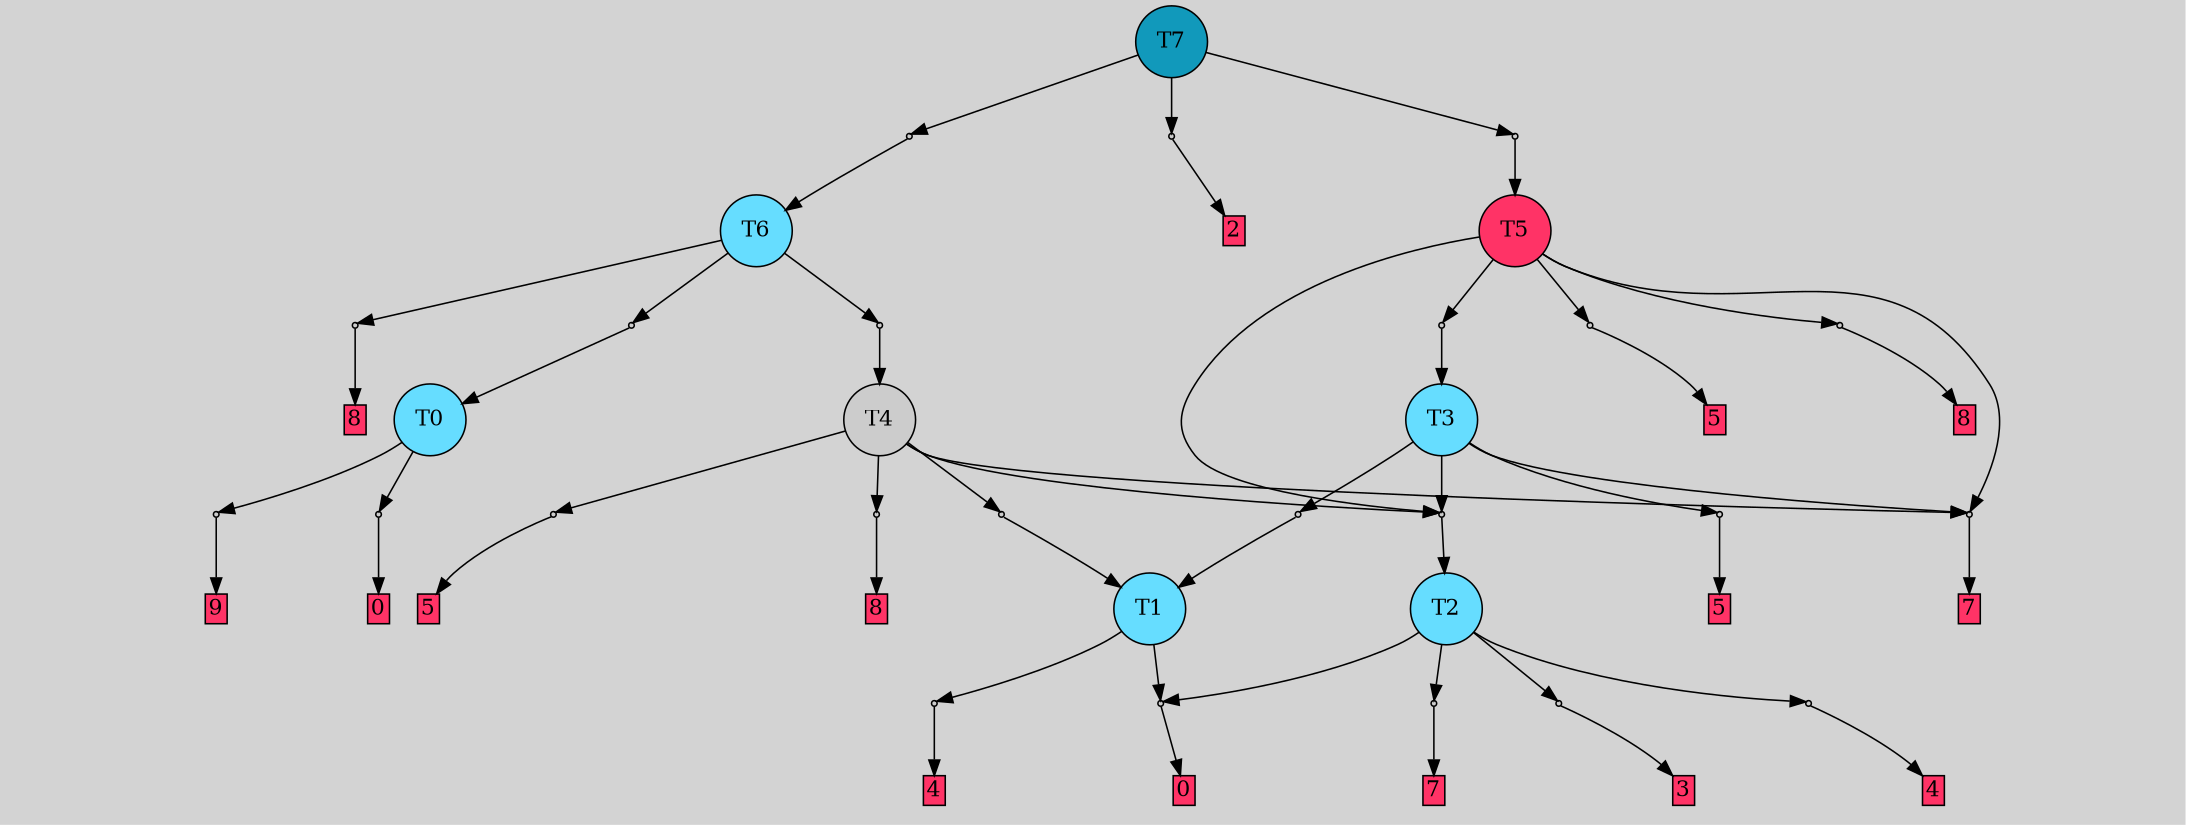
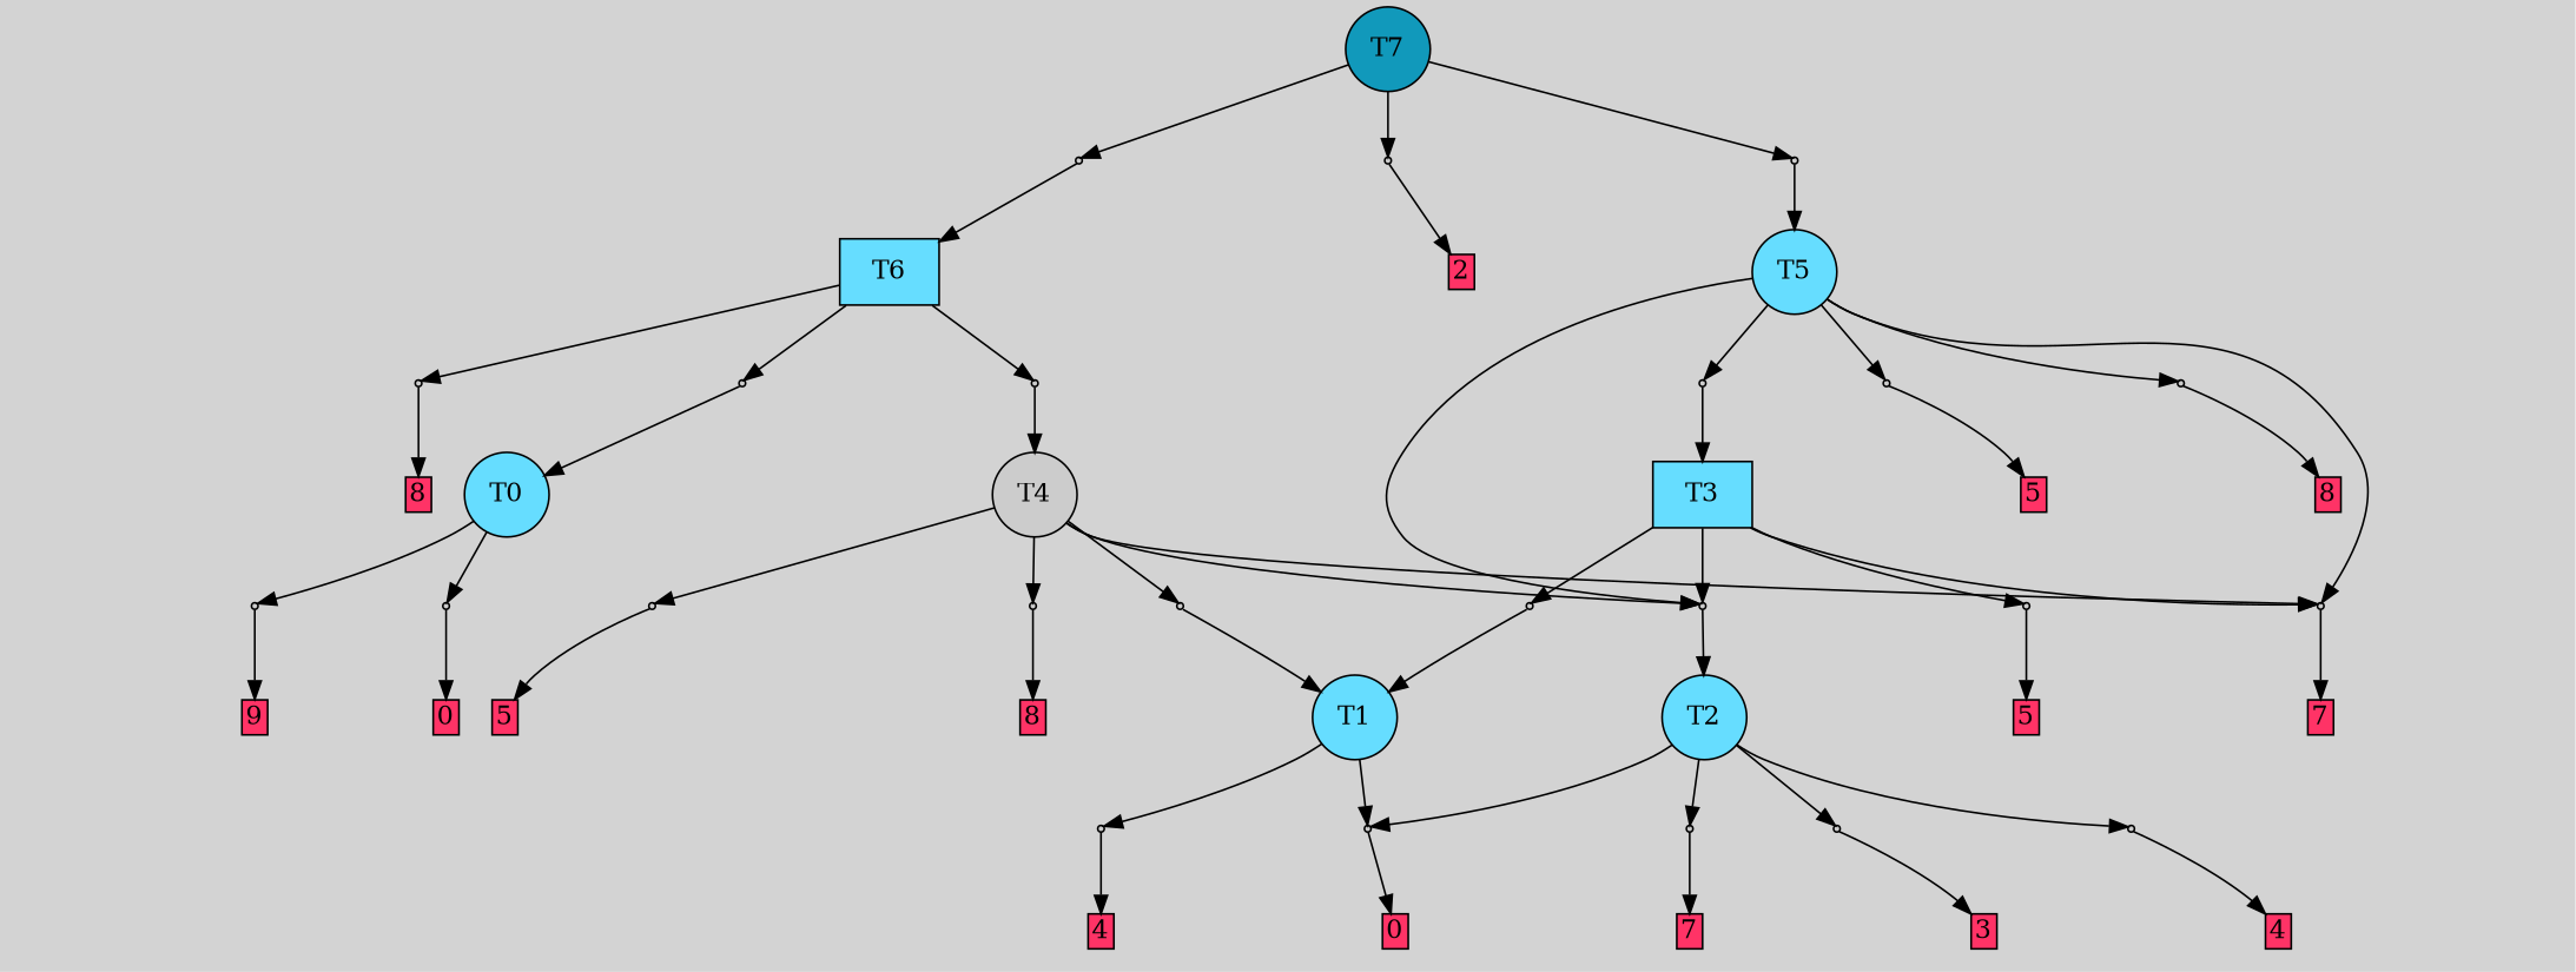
  digraph {
    bgcolor=lightgray
    node [fillcolor="#cccccc" shape=box style=filled]
    T7 [fillcolor="#1199bb" shape=circle]
    P20 [shape=point]
    P21 [shape=point]
    P22 [shape=point]
    T0 [fillcolor="#66ddff" shape=circle]
    P0 [shape=point]
    P1 [shape=point]
    I0 [style=invis fillcolor=""]
    n9 [fillcolor="#ff3366" height=0 label=0 margin=0.03 width=0]
    n10 [label="5|0&4|1#3|0&#92;n" style=invis fillcolor=""]
    n11 [fillcolor="#ff3366" height=0 label=9 margin=0.03 width=0]
    T1 [fillcolor="#66ddff" shape=circle]
    P2 [shape=point]
    P3 [shape=point]
    n15 [label="2|0&4|6#1|3&#92;n" style=invis fillcolor=""]
    n16 [fillcolor="#ff3366" height=0 label=4 margin=0.03 width=0]
    n17 [label="1|0&1|6#4|0&#92;n" style=invis fillcolor=""]
    n18 [fillcolor="#ff3366" height=0 label=0 margin=0.03 width=0]
    T2 [fillcolor="#66ddff" shape=circle]
    P4 [shape=point]
    P5 [shape=point]
    P6 [shape=point]
    n23 [label="2|0&4|6#1|3&#92;n" style=invis fillcolor=""]
    n24 [fillcolor="#ff3366" height=0 label=4 margin=0.03 width=0]
    n25 [label="8|0&3|4#1|7&#92;n" style=invis fillcolor=""]
    n26 [fillcolor="#ff3366" height=0 label=7 margin=0.03 width=0]
    n27 [label="3|0&3|2#0|3&#92;n" style=invis fillcolor=""]
    n28 [fillcolor="#ff3366" height=0 label=3 margin=0.03 width=0]
-   T3 [fillcolor="#66ddff" shape=circle]
+   T3 [fillcolor="#66ddff"]
    P7 [shape=point]
    P8 [shape=point]
    P9 [shape=point]
    P10 [shape=point]
    n34 [label="1|0&3|4#4|0&#92;n" style=invis fillcolor=""]
    n35 [fillcolor="#ff3366" height=0 label=7 margin=0.03 width=0]
    n36 [label="1|0&3|3#4|0&#92;n" style=invis fillcolor=""]
    n37 [label="2|0&1|3#3|3&#92;n" style=invis fillcolor=""]
    n38 [label="2|0&3|2#4|0&#92;n" style=invis fillcolor=""]
    n39 [fillcolor="#ff3366" height=0 label=5 margin=0.03 width=0]
    T4 [shape=circle]
    P11 [shape=point]
    P12 [shape=point]
    P13 [shape=point]
    n44 [label="1|0&1|0#1|3&#92;n" style=invis fillcolor=""]
    n45 [fillcolor="#ff3366" height=0 label=8 margin=0.03 width=0]
    n46 [label="1|0&3|5#4|0&#92;n" style=invis fillcolor=""]
    n47 [label="2|0&3|2#4|6&#92;n" style=invis fillcolor=""]
    n48 [fillcolor="#ff3366" height=0 label=5 margin=0.03 width=0]
-   T5 [fillcolor="#ff3366" shape=circle]
+   T5 [fillcolor="#66ddff" shape=circle]
    P14 [shape=point]
    P15 [shape=point]
    P16 [shape=point]
    n53 [label="0|5&3|5#3|3&#92;n1|0&0|5#4|0&#92;n" style=invis fillcolor=""]
    n54 [label="2|0&3|2#4|3&#92;n" style=invis fillcolor=""]
    n55 [fillcolor="#ff3366" height=0 label=5 margin=0.03 width=0]
    n56 [label="8|0&3|1#1|1&#92;n" style=invis fillcolor=""]
    n57 [fillcolor="#ff3366" height=0 label=8 margin=0.03 width=0]
-   T6 [fillcolor="#66ddff" shape=circle]
+   T6 [fillcolor="#66ddff"]
    P17 [shape=point]
    P18 [shape=point]
    P19 [shape=point]
    n62 [label="1|0&0|4#4|0&#92;n" style=invis fillcolor=""]
    n63 [label="8|0&3|1#1|1&#92;n" style=invis fillcolor=""]
    n64 [fillcolor="#ff3366" height=0 label=8 margin=0.03 width=0]
    n65 [label="1|0&1|0#1|3&#92;n" style=invis fillcolor=""]
    n66 [label="1|0&3|3#4|0&#92;n" style=invis fillcolor=""]
    n67 [label="8|0&3|5#1|1&#92;n" style=invis fillcolor=""]
    n68 [fillcolor="#ff3366" height=0 label=2 margin=0.03 width=0]
    n69 [label="2|0&1|1#2|2&#92;n" style=invis fillcolor=""]
    subgraph sub_1 {
      rank=same
      T7
    }
    T7 -> P20
    T7 -> P21
    T7 -> P22
    P20 -> T6
    P20 -> n66 [style=invis]
    P21 -> n67 [style=invis]
    P21 -> n68
    P22 -> T5
    P22 -> n69 [style=invis]
    T0 -> P0
    T0 -> P1
    P0 -> I0 [style=invis]
    P0 -> n9
    P1 -> n10 [style=invis]
    P1 -> n11
    T1 -> P2
    T1 -> P3
    P2 -> n15 [style=invis]
    P2 -> n16
    P3 -> n17 [style=invis]
    P3 -> n18
    T2 -> P3
    T2 -> P4
    T2 -> P5
    T2 -> P6
    P4 -> n23 [style=invis]
    P4 -> n24
    P5 -> n25 [style=invis]
    P5 -> n26
    P6 -> n27 [style=invis]
    P6 -> n28
    T3 -> P7
    T3 -> P8
    T3 -> P9
    T3 -> P10
    P7 -> n34 [style=invis]
    P7 -> n35
    P8 -> T1
    P8 -> n36 [style=invis]
    P9 -> T2
    P9 -> n37 [style=invis]
    P10 -> n38 [style=invis]
    P10 -> n39
    T4 -> P7
    T4 -> P9
    T4 -> P11
    T4 -> P12
    T4 -> P13
    P11 -> n44 [style=invis]
    P11 -> n45
    P12 -> T1
    P12 -> n46 [style=invis]
    P13 -> n47 [style=invis]
    P13 -> n48
    T5 -> P7
    T5 -> P9
    T5 -> P14
    T5 -> P15
    T5 -> P16
    P14 -> T3
    P14 -> n53 [style=invis]
    P15 -> n54 [style=invis]
    P15 -> n55
    P16 -> n56 [style=invis]
    P16 -> n57
    T6 -> P17
    T6 -> P18
    T6 -> P19
    P17 -> T4
    P17 -> n62 [style=invis]
    P18 -> n63 [style=invis]
    P18 -> n64
    P19 -> T0
    P19 -> n65 [style=invis]
  }
